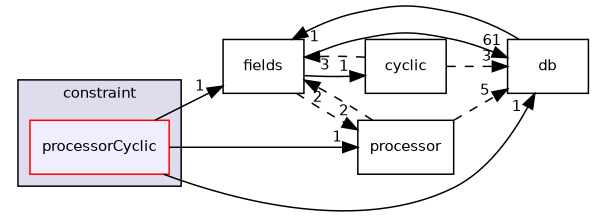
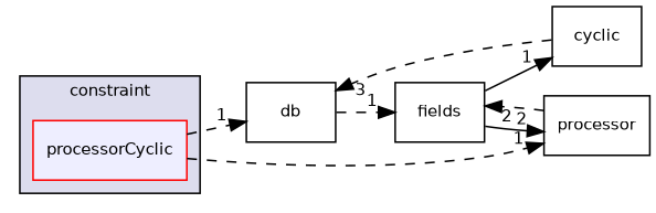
  digraph {
    compound=true
    rankdir=LR
    node [fontname=Helvetica fontsize=10 shape=box]
    edge [headlabel=1 labeldistance=1.5 labelfontname=Helvetica labelfontsize=10 style=dashed]
    n1 [color=red fillcolor="#eeeeff" label=processorCyclic pencolor=black style=filled]
    n2 [color=black label=fields]
    n3 [color=black label=db]
    n4 [label=processor]
    n5 [label=cyclic]
    subgraph cluster_1 {
      bgcolor="#ddddee"
      fontname=Helvetica
      fontsize=10
      label=constraint
      pencolor=black
      n1
    }
-   n1 -> n2 [style=solid]
-   n1 -> n3 [style=solid]
-   n1 -> n4 [style=solid]
-   n2 -> n3 [headlabel=61 style=solid]
-   n2 -> n4 [headlabel=2]
+   n1 -> n3
+   n1 -> n4
+   n2 -> n4 [headlabel=2 style=solid]
    n2 -> n5 [style=solid]
-   n3 -> n2 [style=solid]
+   n3 -> n2
    n4 -> n2 [headlabel=2]
-   n4 -> n3 [headlabel=5]
-   n5 -> n2 [headlabel=3]
    n5 -> n3 [headlabel=3]
  }
